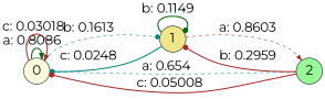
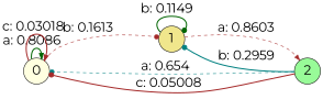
  digraph {
    fontname=Montserrat
    rankdir=LR
    node [fontname=Montserrat fontsize=24 shape=circle style=filled]
    edge [arrowhead=dot color=teal fontname=Montserrat fontsize=24 style=bold]
    0 [fillcolor=lightyellow]
    1 [fillcolor=khaki]
    2 [fillcolor=palegreen]
    0 -> 0 [arrowhead=normal color=darkgreen label="a: 0.8086   "]
    0 -> 0 [arrowhead=normal color=brown label="c: 0.03018  "]
-   0 -> 1 [label="b: 0.1613   " style=dashed]
-   1 -> 0 [label="c: 0.0248   "]
+   0 -> 1 [color=brown label="b: 0.1613   " style=dashed]
    1 -> 1 [color=darkgreen label="b: 0.1149   "]
    1 -> 2 [arrowhead=normal color=brown label="a: 0.8603   " style=dashed]
    2 -> 0 [label="a: 0.654    " style=dashed]
    2 -> 0 [color=brown label="c: 0.05008  "]
-   2 -> 1 [color=brown label="b: 0.2959   "]
+   2 -> 1 [label="b: 0.2959   "]
  }
